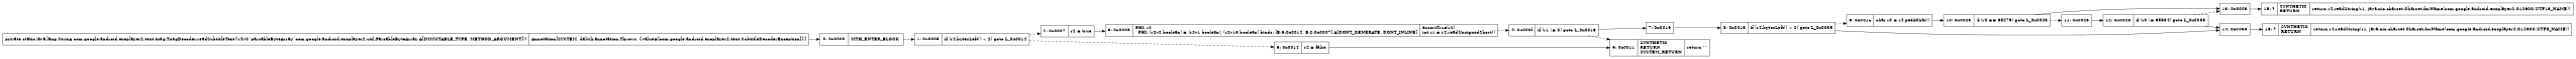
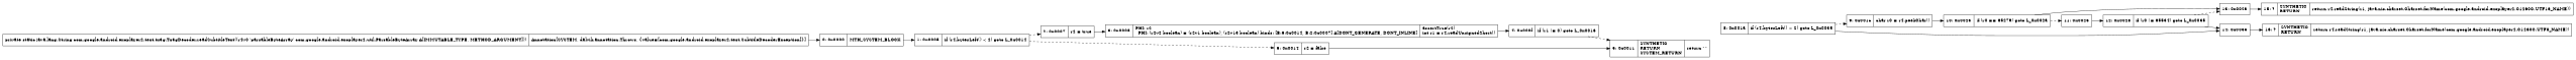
  digraph {
    rankdir=LR
    node [shape=record]
-   n1 [label="{0\:\ 0x0000|MTH_ENTER_BLOCK\l}"]
+   n1 [label="{0\:\ 0x0000|MTH_SYSTEM_BLOCK\l}"]
    n2 [label="{1\:\ 0x0005|if (r4.bytesLeft() \< 2) goto L_0x0014\l}"]
    n3 [label="{2\:\ 0x0007|r2 = true\l}"]
    n4 [label="{6\:\ 0x0014|r2 = false\l}"]
    n5 [label="{3\:\ 0x0008|PHI: r2 \l  PHI: (r2v2 boolean) = (r2v1 boolean), (r2v13 boolean) binds: [B:6:0x0014, B:2:0x0007] A[DONT_GENERATE, DONT_INLINE]\l|assertTrue(r2)\lint r1 = r4.readUnsignedShort()\l}"]
    n6 [label="{5\:\ 0x0011|SYNTHETIC\lRETURN\lSYSTEM_RETURN\l|return \"\"\l}"]
    n7 [label="{4\:\ 0x000f|if (r1 != 0) goto L_0x0016\l}"]
-   n8 [label="{7\:\ 0x0016}"]
    n9 [label="{8\:\ 0x001a|if (r4.bytesLeft() \< 2) goto L_0x0035\l}"]
    n10 [label="{9\:\ 0x001c|char r0 = r4.peekChar()\l}"]
    n11 [label="{14\:\ 0x0035}"]
    n12 [label="{10\:\ 0x0023|if (r0 == 65279) goto L_0x002a\l}"]
    n13 [label="{16\:\ ?|SYNTHETIC\lRETURN\l|return r4.readString(r1, java.nio.charset.Charset.forName(com.google.android.exoplayer2.C1260C.UTF8_NAME))\l}"]
    n14 [label="{11\:\ 0x0025}"]
    n15 [label="{13\:\ 0x002a}"]
    n16 [label="{12\:\ 0x0028|if (r0 != 65534) goto L_0x0035\l}"]
    n17 [label="{15\:\ ?|SYNTHETIC\lRETURN\l|return r4.readString(r1, java.nio.charset.Charset.forName(com.google.android.exoplayer2.C1260C.UTF16_NAME))\l}"]
    n18 [label="{private static java.lang.String com.google.android.exoplayer2.text.tx3g.Tx3gDecoder.readSubtitleText((r4v0 'parsableByteArray' com.google.android.exoplayer2.util.ParsableByteArray A[IMMUTABLE_TYPE, METHOD_ARGUMENT]))  | Annotation[SYSTEM, dalvik.annotation.Throws, \{value=[com.google.android.exoplayer2.text.SubtitleDecoderException]\}]\l}"]
    n1 -> n2
    n2 -> n3 [style=dashed]
    n2 -> n4 [style=dashed]
    n3 -> n5
    n4 -> n6
-   n5 -> n7 [style=dashed]
+   n5 -> n7
    n7 -> n6 [style=dashed]
-   n7 -> n8
-   n8 -> n9
    n9 -> n10 [style=dashed]
    n9 -> n11
    n10 -> n12
    n11 -> n13
    n12 -> n14 [style=dashed]
    n12 -> n15
    n14 -> n16
    n15 -> n17
    n16 -> n11
    n16 -> n15 [style=dashed]
    n18 -> n1
  }
